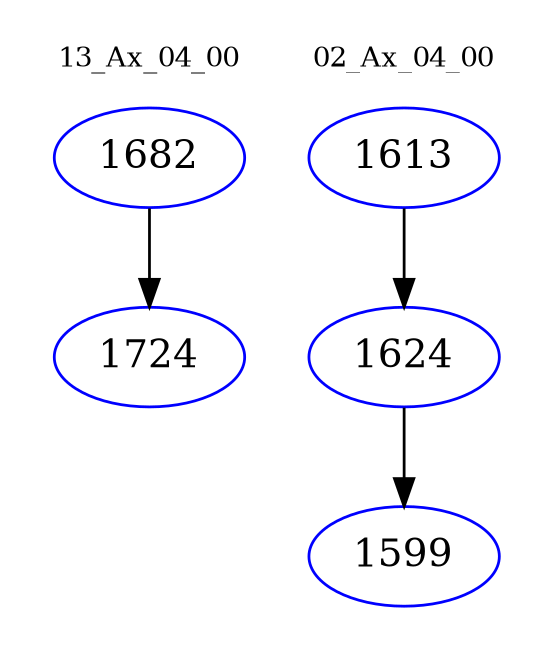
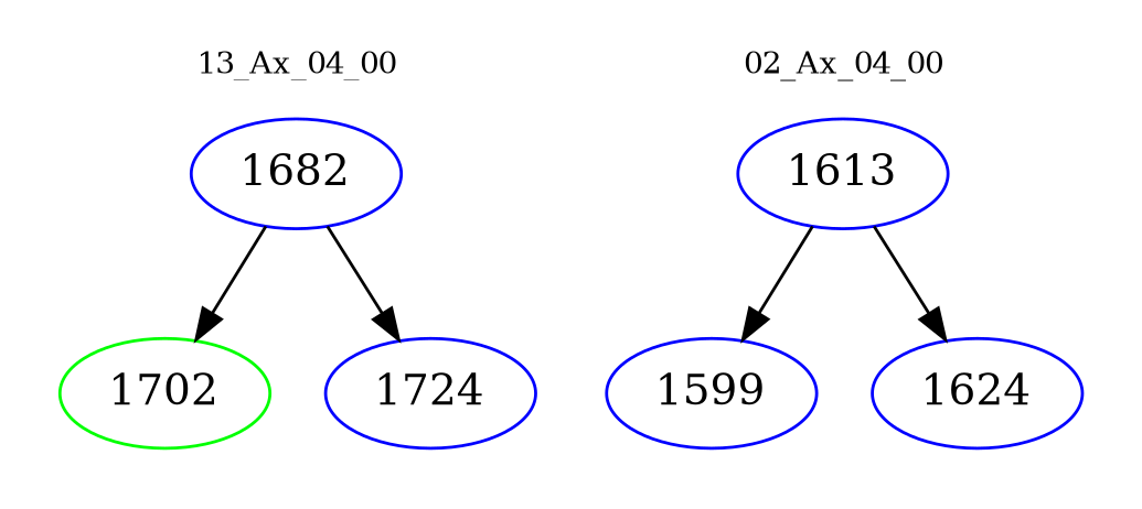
  digraph {
    node [color=blue]
    edge [color=black]
    n1 [label=1682]
+   n2 [color=green label=1702]
    n3 [label=1724]
    n4 [label=1613]
    n5 [label=1599]
    n6 [label=1624]
    subgraph cluster_1 {
      color=white
      fontsize=10
      label="13_Ax_04_00"
      n1
+     n2
      n3
    }
    subgraph cluster_2 {
      color=white
      fontsize=10
      label="02_Ax_04_00"
      n4
      n5
      n6
    }
+   n1 -> n2
    n1 -> n3
-   n6 -> n5
+   n4 -> n5
    n4 -> n6
  }
